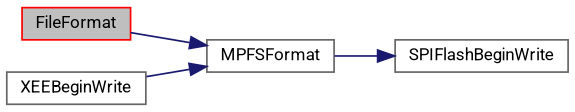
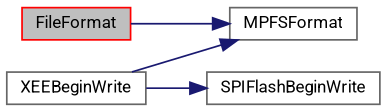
  digraph {
    fontname=Roboto
    rankdir=LR
    node [color=gray40 fillcolor=white fontname=Roboto fontsize=10 shape=record style=filled]
    edge [color=midnightblue fontname=Roboto fontsize=10 labelfontname=Helvetica labelfontsize=10 style=solid]
    n1 [color=red fillcolor=grey75 fontcolor=black height=0.2 label=FileFormat width=0.4]
    n2 [height=0.2 label=MPFSFormat width=0.4]
    n3 [height=0.2 label=SPIFlashBeginWrite width=0.4]
    n4 [height=0.2 label=XEEBeginWrite width=0.4]
    n1 -> n2
-   n2 -> n3
+   n4 -> n3
    n4 -> n2
  }
